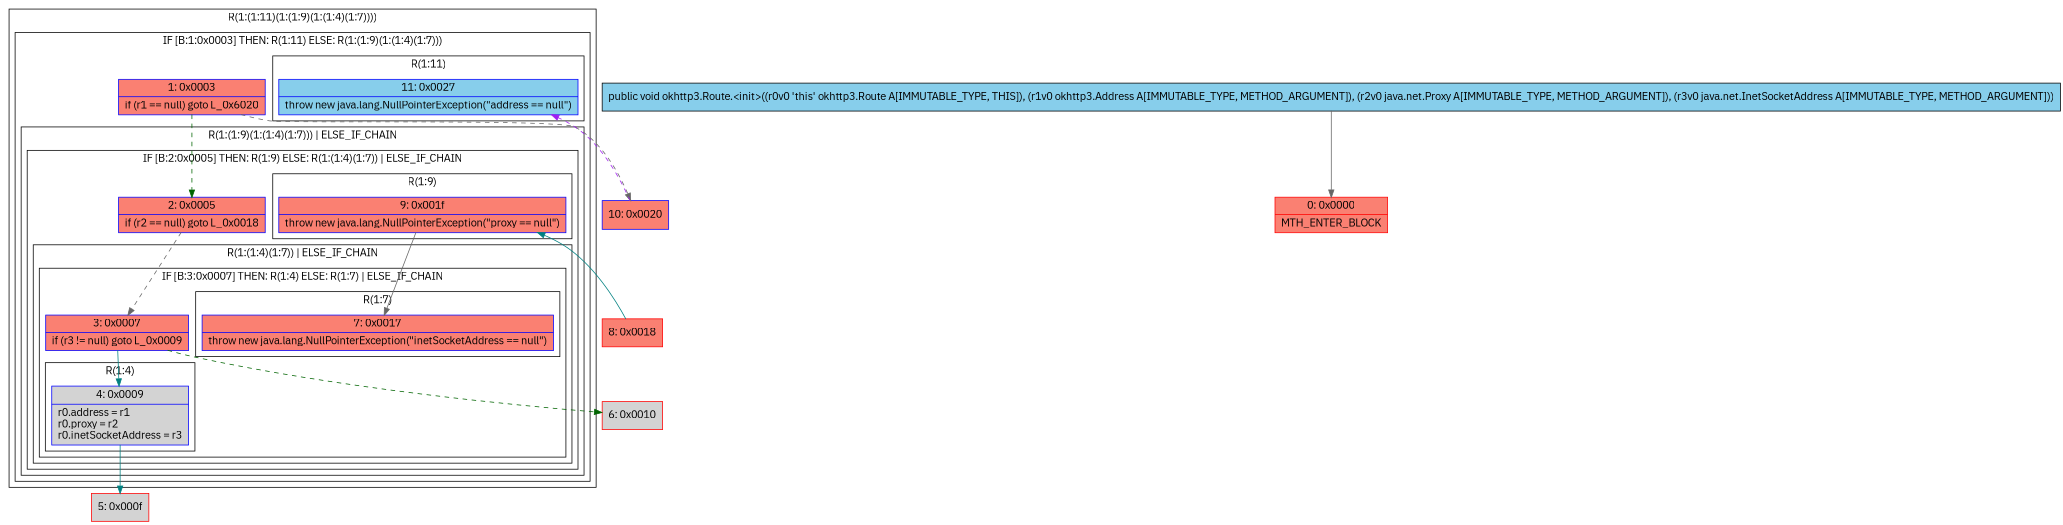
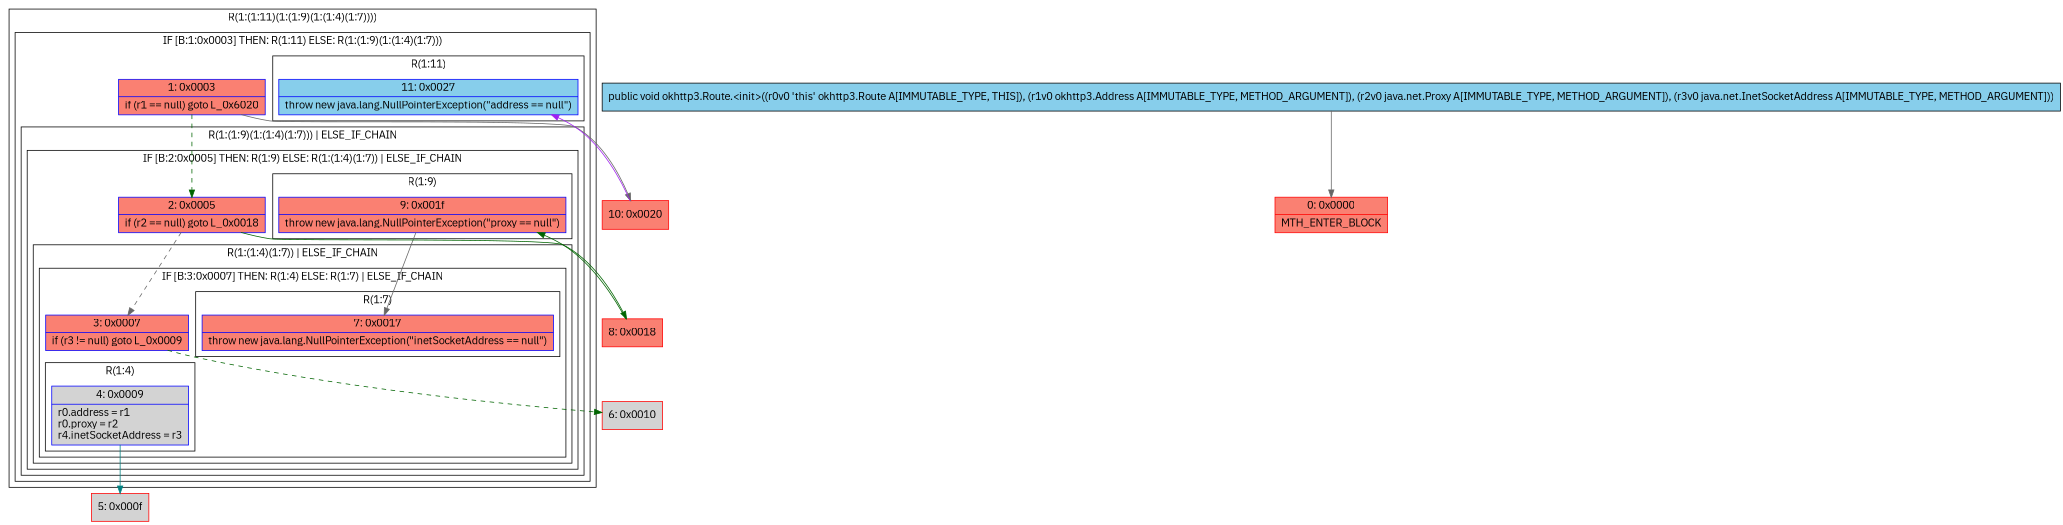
  digraph {
    fontname="IBM Plex Sans"
    node [color=blue fillcolor=salmon fontname="IBM Plex Sans" shape=record style=filled]
    edge [color=gray40 fontname="IBM Plex Sans"]
    n1 [fillcolor=skyblue label="{11\:\ 0x0027|throw new java.lang.NullPointerException(\"address == null\")\l}"]
    n2 [label="{9\:\ 0x001f|throw new java.lang.NullPointerException(\"proxy == null\")\l}"]
-   n3 [fillcolor=lightgrey label="{4\:\ 0x0009|r0.address = r1\lr0.proxy = r2\lr0.inetSocketAddress = r3\l}"]
+   n3 [fillcolor=lightgrey label="{4\:\ 0x0009|r0.address = r1\lr0.proxy = r2\lr4.inetSocketAddress = r3\l}"]
    n4 [label="{7\:\ 0x0017|throw new java.lang.NullPointerException(\"inetSocketAddress == null\")\l}"]
    n5 [label="{3\:\ 0x0007|if (r3 != null) goto L_0x0009\l}"]
    n6 [label="{2\:\ 0x0005|if (r2 == null) goto L_0x0018\l}"]
    n7 [label="{1\:\ 0x0003|if (r1 == null) goto L_0x6020\l}"]
    n8 [color=red fillcolor=lightgrey label="{5\:\ 0x000f}"]
    n9 [color=red fillcolor=lightgrey label="{6\:\ 0x0010}"]
    n10 [color=red label="{8\:\ 0x0018}"]
-   n11 [label="{10\:\ 0x0020}"]
+   n11 [color=red label="{10\:\ 0x0020}"]
    n12 [color=red label="{0\:\ 0x0000|MTH_ENTER_BLOCK\l}"]
    n13 [fillcolor=skyblue label="{public void okhttp3.Route.\<init\>((r0v0 'this' okhttp3.Route A[IMMUTABLE_TYPE, THIS]), (r1v0 okhttp3.Address A[IMMUTABLE_TYPE, METHOD_ARGUMENT]), (r2v0 java.net.Proxy A[IMMUTABLE_TYPE, METHOD_ARGUMENT]), (r3v0 java.net.InetSocketAddress A[IMMUTABLE_TYPE, METHOD_ARGUMENT])) }" color=""]
    subgraph cluster_1 {
      label="R(1:(1:11)(1:(1:9)(1:(1:4)(1:7))))"
      subgraph cluster_2 {
        label="IF [B:1:0x0003] THEN: R(1:11) ELSE: R(1:(1:9)(1:(1:4)(1:7)))"
        n7
        subgraph cluster_3 {
          label="R(1:11)"
          n1
        }
        subgraph cluster_4 {
          label="R(1:(1:9)(1:(1:4)(1:7))) | ELSE_IF_CHAIN\l"
          subgraph cluster_5 {
            label="IF [B:2:0x0005] THEN: R(1:9) ELSE: R(1:(1:4)(1:7)) | ELSE_IF_CHAIN\l"
            n6
            subgraph cluster_6 {
              label="R(1:9)"
              n2
            }
            subgraph cluster_7 {
              label="R(1:(1:4)(1:7)) | ELSE_IF_CHAIN\l"
              subgraph cluster_8 {
                label="IF [B:3:0x0007] THEN: R(1:4) ELSE: R(1:7) | ELSE_IF_CHAIN\l"
                n5
                subgraph cluster_9 {
                  label="R(1:4)"
                  n3
                }
                subgraph cluster_10 {
                  label="R(1:7)"
                  n4
                }
              }
            }
          }
        }
      }
    }
    n2 -> n4
    n3 -> n8 [color=teal]
-   n5 -> n3 [color=teal]
    n5 -> n9 [color=darkgreen style=dashed]
    n6 -> n5 [style=dashed]
+   n6 -> n10 [color=darkgreen]
    n7 -> n6 [color=darkgreen style=dashed]
-   n7 -> n11 [style=dashed]
-   n10 -> n2 [color=teal]
-   n11 -> n1 [color=purple style=dashed]
+   n7 -> n11
+   n10 -> n2 [color=darkgreen]
+   n11 -> n1 [color=purple]
    n13 -> n12
  }
